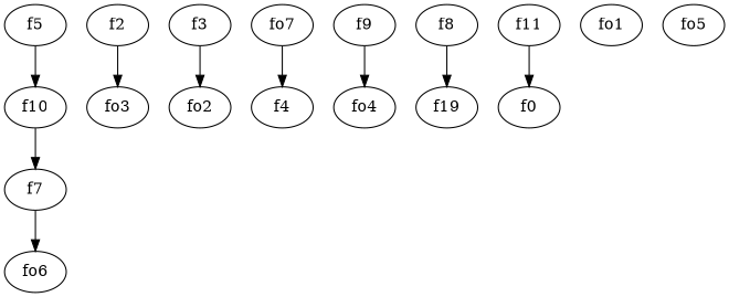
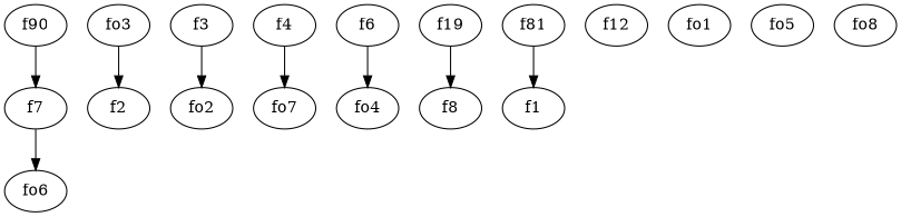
  strict digraph {
    edge [weight=2]
-   f10
+   f10 [label=f90]
    f7
    f2
    fo3
    f3
    fo2
    f4
    fo7
-   f5
-   f6 [label=f9]
+   f6
    fo4
    fo6
    n13 [label=f19]
    f8
-   f11
-   f1 [label=f0]
+   f11 [label=f81]
+   f1
+   f12
    fo1
    fo5
+   fo8
    f10 -> f7
    f7 -> fo6
-   f2 -> fo3
+   fo3 -> f2
    f3 -> fo2
-   fo7 -> f4
-   f5 -> f10
+   f4 -> fo7
    f6 -> fo4
-   f8 -> n13
+   n13 -> f8
    f11 -> f1
  }
